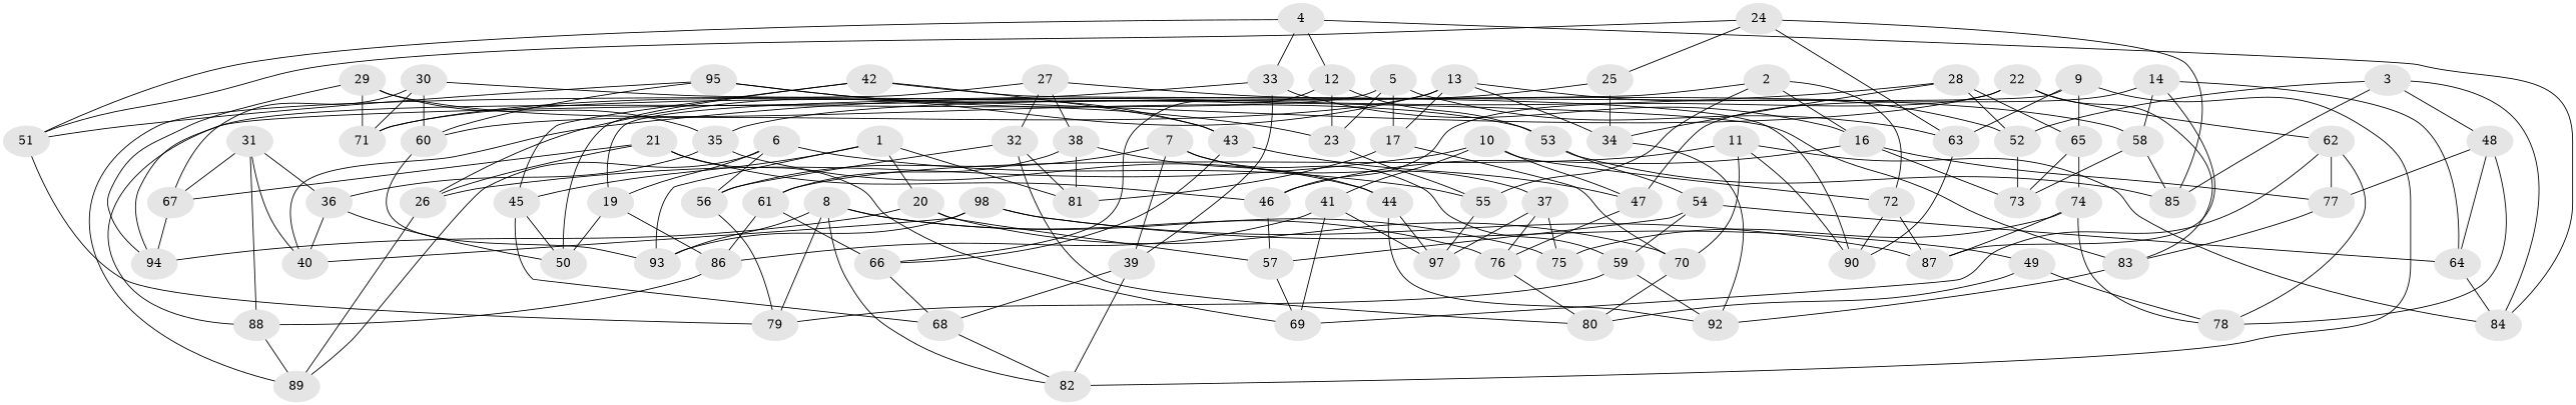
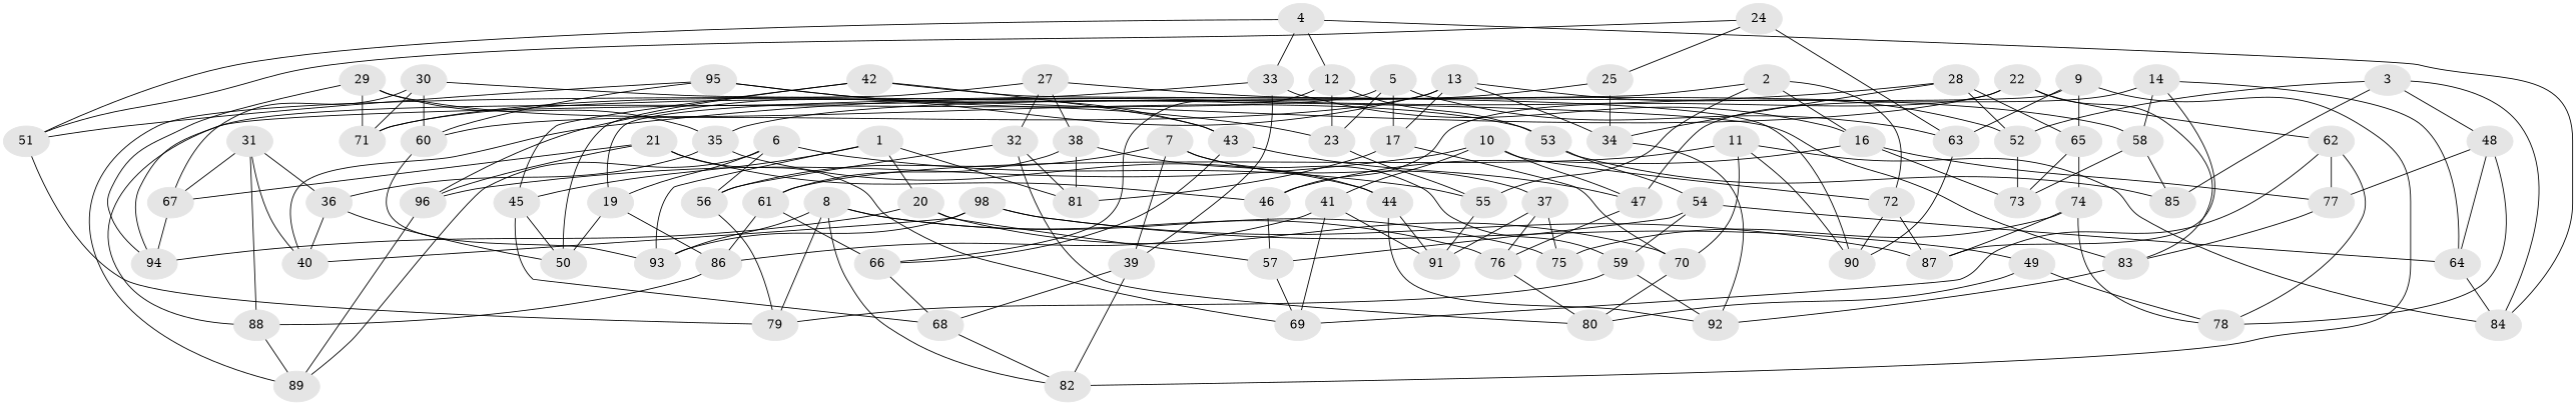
  graph {
    node [color=gray90 style=filled]
    1
    20
    45
    81
    93
    94
    70
    57
    50
    68
    2
    16
    55
    72
    88
    46
    73
    77
-   91 [label=97]
+   91
    90
    87
    89
    3
    48
    52
    84
    85
    64
    78
    4
    12
    33
    51
    23
    53
    66
    39
    71
    79
    5
    17
    63
    6
    19
    56
    86
    7
    37
    59
    75
    76
    82
    92
    8
    80
    9
    65
    74
    10
-   26
+   26 [label=96]
    41
    47
    69
    11
    61
    54
    13
    34
    60
    14
    58
    n72 [label=95]
    43
    83
    n75 [label=98]
    40
    49
    21
    67
    22
    62
    24
    25
    35
    36
    44
    27
    32
    38
    28
    29
    30
    31
    42
    1 -- 20
    1 -- 45
    1 -- 81
    1 -- 93
    20 -- 94
    20 -- 70
    20 -- 57
    45 -- 50
    45 -- 68
    70 -- 80
    57 -- 69
    68 -- 82
    2 -- 16
    2 -- 55
    2 -- 72
    2 -- 88
    16 -- 46
    16 -- 73
    16 -- 77
    55 -- 91
    72 -- 90
    72 -- 87
    88 -- 89
    46 -- 57
    77 -- 83
    3 -- 48
    3 -- 52
    3 -- 84
    3 -- 85
    48 -- 77
    48 -- 64
    48 -- 78
    52 -- 73
    64 -- 84
    4 -- 84
    4 -- 12
    4 -- 33
    4 -- 51
    12 -- 23
    12 -- 53
    12 -- 66
    33 -- 16
    33 -- 39
    33 -- 71
    51 -- 79
    23 -- 55
    53 -- 85
    53 -- 54
    66 -- 68
    39 -- 68
    39 -- 82
    5 -- 94
    5 -- 23
    5 -- 17
    5 -- 63
    17 -- 81
    17 -- 70
    63 -- 90
    6 -- 55
    6 -- 89
    6 -- 19
    6 -- 56
    19 -- 50
    19 -- 86
    56 -- 79
    86 -- 88
    7 -- 39
    7 -- 56
    7 -- 37
    7 -- 59
    37 -- 91
    37 -- 75
    37 -- 76
    59 -- 79
    59 -- 92
    76 -- 80
    8 -- 93
    8 -- 79
    8 -- 75
    8 -- 76
    8 -- 82
    9 -- 63
    9 -- 19
    9 -- 82
    9 -- 65
    65 -- 73
    65 -- 74
    74 -- 87
    74 -- 78
    74 -- 75
    10 -- 72
    10 -- 26
    10 -- 41
    10 -- 47
    26 -- 89
    41 -- 91
    41 -- 86
    41 -- 69
    47 -- 76
    11 -- 70
    11 -- 90
    11 -- 84
    11 -- 61
    61 -- 66
    61 -- 86
    54 -- 57
    54 -- 64
    54 -- 59
    13 -- 52
    13 -- 17
    13 -- 26
    13 -- 34
    13 -- 60
    34 -- 92
    60 -- 93
    14 -- 87
    14 -- 64
    14 -- 47
    14 -- 58
    58 -- 73
    58 -- 85
    n72 -- 51
    n72 -- 23
    n72 -- 60
    n72 -- 43
    43 -- 66
    43 -- 47
    83 -- 92
    n75 -- 93
    n75 -- 87
    n75 -- 40
    n75 -- 49
    49 -- 78
    49 -- 80
    21 -- 46
    21 -- 26
    21 -- 69
    21 -- 67
    67 -- 94
    22 -- 46
    22 -- 71
    22 -- 83
    22 -- 62
    62 -- 77
    62 -- 78
    62 -- 69
-   24 -- 85
    24 -- 51
    24 -- 63
    24 -- 25
    25 -- 34
    25 -- 35
    35 -- 36
    35 -- 44
    36 -- 50
    36 -- 40
    44 -- 91
    44 -- 92
    27 -- 89
    27 -- 58
    27 -- 32
    27 -- 38
    32 -- 81
    32 -- 56
    32 -- 80
    38 -- 81
    38 -- 61
    38 -- 44
    28 -- 52
    28 -- 65
    28 -- 34
    28 -- 40
    29 -- 94
    29 -- 53
    29 -- 71
    29 -- 35
    30 -- 71
    30 -- 60
    30 -- 83
    30 -- 67
    31 -- 88
    31 -- 40
    31 -- 67
    31 -- 36
    42 -- 45
    42 -- 50
    42 -- 90
    42 -- 43
  }
